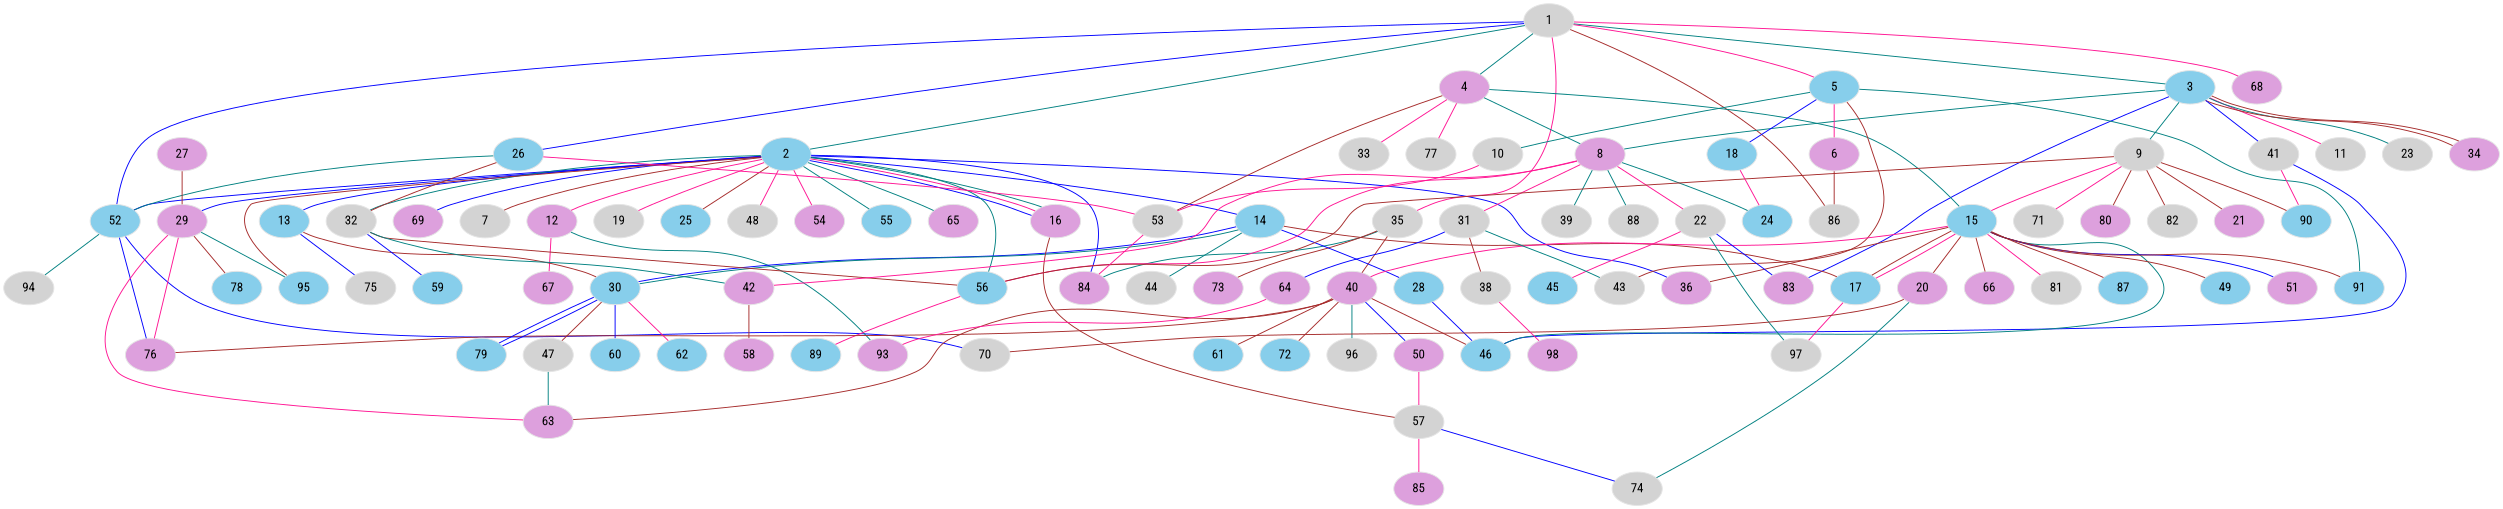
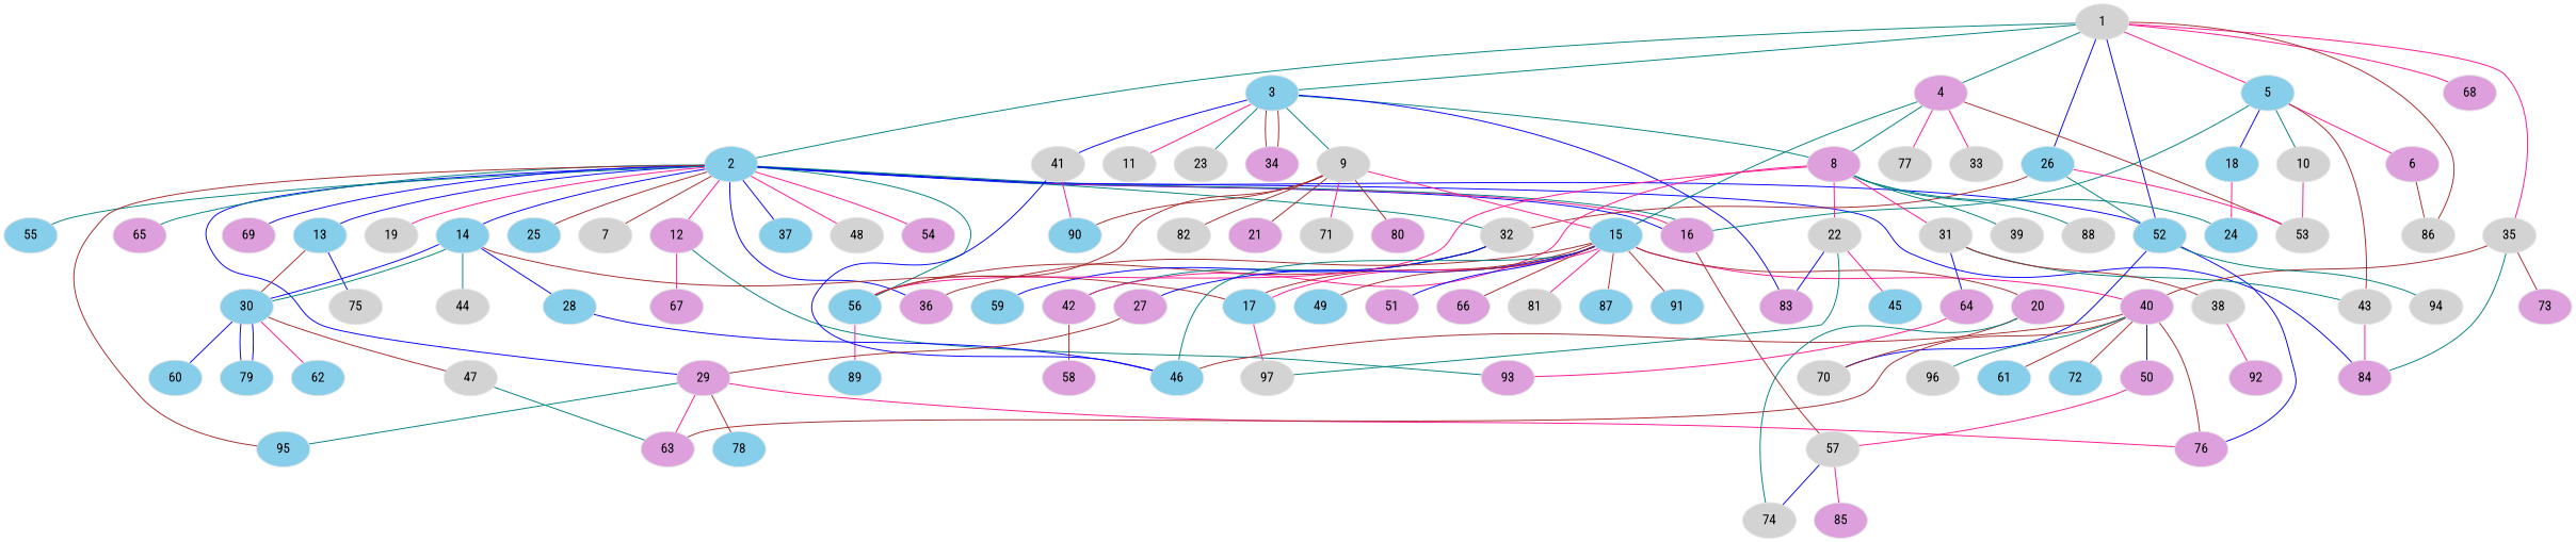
  graph {
    fontname="Roboto Condensed"
    node [color=gray90 fillcolor=lightgrey fontname="Roboto Condensed" style=filled]
    edge [color=brown fontname="Roboto Condensed"]
    2 [fillcolor=skyblue]
    1
    3 [fillcolor=skyblue]
    4 [fillcolor=plum]
    5 [fillcolor=skyblue]
    26 [fillcolor=skyblue]
    35
    52 [fillcolor=skyblue]
    68 [fillcolor=plum]
    86
    7
    12 [fillcolor=plum]
    13 [fillcolor=skyblue]
    14 [fillcolor=skyblue]
    16 [fillcolor=plum]
    19
    25 [fillcolor=skyblue]
    29 [fillcolor=plum]
    32
    36 [fillcolor=plum]
+   37 [fillcolor=skyblue]
    48
    54 [fillcolor=plum]
    55 [fillcolor=skyblue]
    56 [fillcolor=skyblue]
    65 [fillcolor=plum]
    69 [fillcolor=plum]
    84 [fillcolor=plum]
    95 [fillcolor=skyblue]
    8 [fillcolor=plum]
    9
    11
    23
    34 [fillcolor=plum]
    41
    83 [fillcolor=plum]
    15 [fillcolor=skyblue]
    33
    53
    77
    6 [fillcolor=plum]
    10
    18 [fillcolor=skyblue]
    43
    40 [fillcolor=plum]
    73 [fillcolor=plum]
    70
    76 [fillcolor=plum]
    94
    67 [fillcolor=plum]
    93 [fillcolor=plum]
    30 [fillcolor=skyblue]
    75
    17 [fillcolor=skyblue]
    28 [fillcolor=skyblue]
    44
    57
    63 [fillcolor=plum]
    78 [fillcolor=skyblue]
    42 [fillcolor=plum]
    59 [fillcolor=skyblue]
    89 [fillcolor=skyblue]
    22
    24 [fillcolor=skyblue]
    31
    39
    88
    21 [fillcolor=plum]
    71
    80 [fillcolor=plum]
    82
    90 [fillcolor=skyblue]
    46 [fillcolor=skyblue]
    20 [fillcolor=plum]
    27 [fillcolor=plum]
    49 [fillcolor=skyblue]
    51 [fillcolor=plum]
    66 [fillcolor=plum]
    81
    87 [fillcolor=skyblue]
    91 [fillcolor=skyblue]
    97
    45 [fillcolor=skyblue]
    38
    64 [fillcolor=plum]
    58 [fillcolor=plum]
    47
    60 [fillcolor=skyblue]
    62 [fillcolor=skyblue]
    79 [fillcolor=skyblue]
    74
    50 [fillcolor=plum]
    61 [fillcolor=skyblue]
    72 [fillcolor=skyblue]
    96
    85 [fillcolor=plum]
-   92 [fillcolor=plum label=98]
+   92 [fillcolor=plum]
    2 -- 52 [color=blue]
    2 -- 7
    2 -- 12 [color=deeppink]
    2 -- 13 [color=blue]
    2 -- 14 [color=blue]
    2 -- 16 [color=blue]
    2 -- 16 [color=deeppink]
    2 -- 16 [color=teal]
    2 -- 19 [color=deeppink]
    2 -- 25
    2 -- 29 [color=blue]
    2 -- 32 [color=teal]
    2 -- 36 [color=blue]
+   2 -- 37 [color=blue]
    2 -- 48 [color=deeppink]
    2 -- 54 [color=deeppink]
    2 -- 55 [color=teal]
    2 -- 56 [color=teal]
    2 -- 65 [color=teal]
    2 -- 69 [color=blue]
    2 -- 84 [color=blue]
    2 -- 95
    1 -- 2 [color=teal]
    1 -- 3 [color=teal]
    1 -- 4 [color=teal]
    1 -- 5 [color=deeppink]
    1 -- 26 [color=blue]
    1 -- 35 [color=deeppink]
    1 -- 52 [color=blue]
    1 -- 68 [color=deeppink]
    1 -- 86
    3 -- 8 [color=teal]
    3 -- 9 [color=teal]
    3 -- 11 [color=deeppink]
    3 -- 23 [color=teal]
    3 -- 34
    3 -- 34
    3 -- 41 [color=blue]
    3 -- 83 [color=blue]
    4 -- 8 [color=teal]
    4 -- 15 [color=teal]
    4 -- 33 [color=deeppink]
    4 -- 53
    4 -- 77 [color=deeppink]
-   5 -- 91 [color=teal]
+   5 -- 16 [color=teal]
    5 -- 6 [color=deeppink]
    5 -- 10 [color=teal]
    5 -- 18 [color=blue]
    5 -- 43
    26 -- 52 [color=teal]
    26 -- 32
    26 -- 53 [color=deeppink]
    35 -- 84 [color=teal]
    35 -- 40
    35 -- 73
    52 -- 70 [color=blue]
    52 -- 76 [color=blue]
    52 -- 94 [color=teal]
    12 -- 67 [color=deeppink]
    12 -- 93 [color=teal]
    13 -- 30
    13 -- 75 [color=blue]
    14 -- 30 [color=blue]
    14 -- 30 [color=teal]
    14 -- 17
    14 -- 28 [color=blue]
    14 -- 44 [color=teal]
    16 -- 57
    29 -- 95 [color=teal]
    29 -- 76 [color=deeppink]
    29 -- 63 [color=deeppink]
    29 -- 78
    32 -- 56
    32 -- 42 [color=teal]
    32 -- 59 [color=blue]
    56 -- 89 [color=deeppink]
    8 -- 56 [color=deeppink]
    8 -- 42 [color=deeppink]
    8 -- 22 [color=deeppink]
    8 -- 24 [color=teal]
    8 -- 31 [color=deeppink]
    8 -- 39 [color=teal]
    8 -- 88 [color=teal]
    9 -- 56
    9 -- 15 [color=deeppink]
    9 -- 21
    9 -- 71 [color=deeppink]
    9 -- 80
    9 -- 82
    9 -- 90
    41 -- 90 [color=deeppink]
    41 -- 46 [color=blue]
    15 -- 36
    15 -- 40 [color=deeppink]
    15 -- 17
    15 -- 17 [color=deeppink]
    15 -- 46 [color=teal]
    15 -- 20
+   15 -- 27 [color=blue]
    15 -- 49
    15 -- 51 [color=blue]
    15 -- 66
    15 -- 81 [color=deeppink]
    15 -- 87
    15 -- 91
    6 -- 86
    10 -- 53 [color=deeppink]
    18 -- 24 [color=deeppink]
-   53 -- 84 [color=deeppink]
+   43 -- 84 [color=deeppink]
    40 -- 76
    40 -- 63
    40 -- 46
    40 -- 50 [color=blue]
    40 -- 61
    40 -- 72
    40 -- 96 [color=teal]
    30 -- 47
    30 -- 60 [color=blue]
    30 -- 62 [color=deeppink]
    30 -- 79 [color=blue]
    30 -- 79 [color=blue]
    17 -- 97 [color=deeppink]
    28 -- 46 [color=blue]
    57 -- 74 [color=blue]
    57 -- 85 [color=deeppink]
    42 -- 58
    22 -- 83 [color=blue]
    22 -- 97 [color=teal]
    22 -- 45 [color=deeppink]
    31 -- 43 [color=teal]
    31 -- 38
    31 -- 64 [color=blue]
    20 -- 70
    20 -- 74 [color=teal]
    27 -- 29
    38 -- 92 [color=deeppink]
    64 -- 93 [color=deeppink]
    47 -- 63 [color=teal]
    50 -- 57 [color=deeppink]
  }
